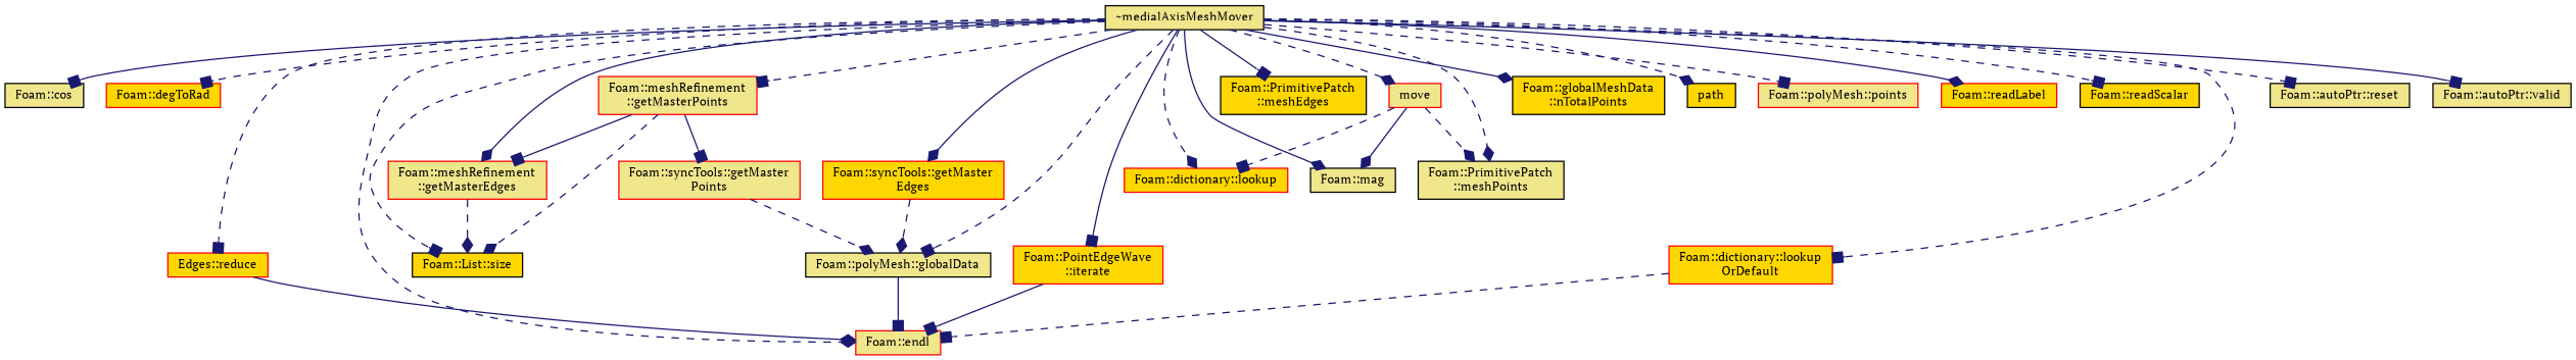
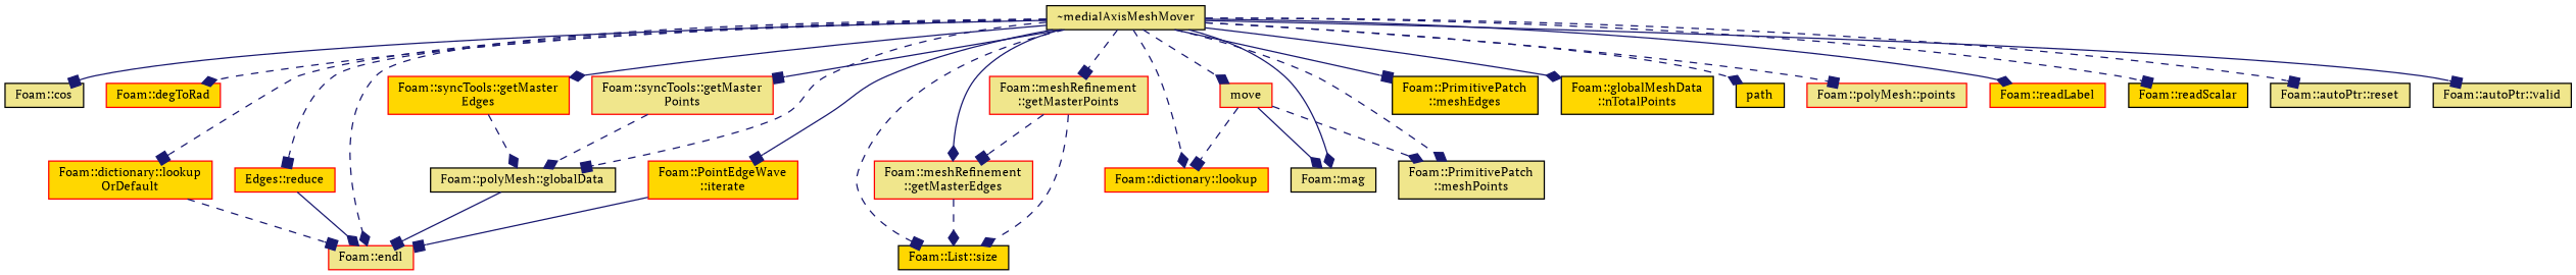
  digraph {
    fontname="PT Serif"
    rankdir=TB
    node [color=red fillcolor=khaki fontname="PT Serif" fontsize=10 shape=record style=filled]
    edge [arrowhead=box color=midnightblue fontname="PT Serif" fontsize=10 labelfontname=Helvetica labelfontsize=10 style=dashed]
    n1 [color=black fontcolor=black height=0.2 label="~medialAxisMeshMover" width=0.4]
    n2 [color=black height=0.2 label="Foam::cos" width=0.4]
    n3 [fillcolor=gold height=0.2 label="Foam::degToRad" width=0.4]
    n4 [height=0.2 label="Foam::endl" width=0.4]
    n5 [fillcolor=gold height=0.2 label="Foam::syncTools::getMaster\lEdges" width=0.4]
    n6 [color=black height=0.2 label="Foam::polyMesh::globalData" width=0.4]
    n7 [height=0.2 label="Foam::meshRefinement\l::getMasterEdges" width=0.4]
    n8 [color=black fillcolor=gold height=0.2 label="Foam::List::size" width=0.4]
    n9 [height=0.2 label="Foam::syncTools::getMaster\lPoints" width=0.4]
    n10 [height=0.2 label="Foam::meshRefinement\l::getMasterPoints" width=0.4]
    n11 [fillcolor=gold height=0.2 label="Foam::PointEdgeWave\l::iterate" width=0.4]
    n12 [fillcolor=gold height=0.2 label="Foam::dictionary::lookup" width=0.4]
    n13 [fillcolor=gold height=0.2 label="Foam::dictionary::lookup\lOrDefault" width=0.4]
    n14 [color=black height=0.2 label="Foam::mag" width=0.4]
    n15 [color=black fillcolor=gold height=0.2 label="Foam::PrimitivePatch\l::meshEdges" width=0.4]
    n16 [color=black height=0.2 label="Foam::PrimitivePatch\l::meshPoints" width=0.4]
    n17 [height=0.2 label=move width=0.4]
    n18 [color=black fillcolor=gold height=0.2 label="Foam::globalMeshData\l::nTotalPoints" width=0.4]
    n19 [color=black fillcolor=gold height=0.2 label=path width=0.4]
    n20 [height=0.2 label="Foam::polyMesh::points" width=0.4]
    n21 [fillcolor=gold height=0.2 label="Foam::readLabel" width=0.4]
    n22 [color=black fillcolor=gold height=0.2 label="Foam::readScalar" width=0.4]
    n23 [fillcolor=gold height=0.2 label="Edges::reduce" width=0.4]
    n24 [color=black height=0.2 label="Foam::autoPtr::reset" width=0.4]
    n25 [color=black height=0.2 label="Foam::autoPtr::valid" width=0.4]
    n1 -> n2 [style=solid]
-   n1 -> n3
+   n1 -> n3 [arrowhead=diamond]
    n1 -> n4 [arrowhead=diamond]
    n1 -> n5 [arrowhead=diamond style=solid]
    n1 -> n6
    n1 -> n7 [arrowhead=diamond style=solid]
    n1 -> n8
-   n10 -> n9 [style=solid]
+   n1 -> n9 [style=solid]
    n1 -> n10
    n1 -> n11 [style=solid]
    n1 -> n12 [arrowhead=diamond]
    n1 -> n13
    n1 -> n14 [arrowhead=diamond style=solid]
    n1 -> n15 [style=solid]
    n1 -> n16 [arrowhead=diamond]
    n1 -> n17 [arrowhead=diamond]
    n1 -> n18 [arrowhead=diamond style=solid]
    n1 -> n19 [arrowhead=diamond]
    n1 -> n20
    n1 -> n21 [arrowhead=diamond style=solid]
    n1 -> n22
    n1 -> n23
    n1 -> n24
    n1 -> n25 [style=solid]
    n5 -> n6 [arrowhead=diamond]
    n6 -> n4 [style=solid]
    n7 -> n8 [arrowhead=diamond]
    n9 -> n6 [arrowhead=diamond]
-   n10 -> n7 [style=solid]
+   n10 -> n7
    n10 -> n8 [arrowhead=diamond]
    n11 -> n4 [style=solid]
    n13 -> n4
    n17 -> n12
    n17 -> n14 [arrowhead=diamond style=solid]
    n17 -> n16 [arrowhead=diamond]
    n23 -> n4 [arrowhead=diamond style=solid]
  }
